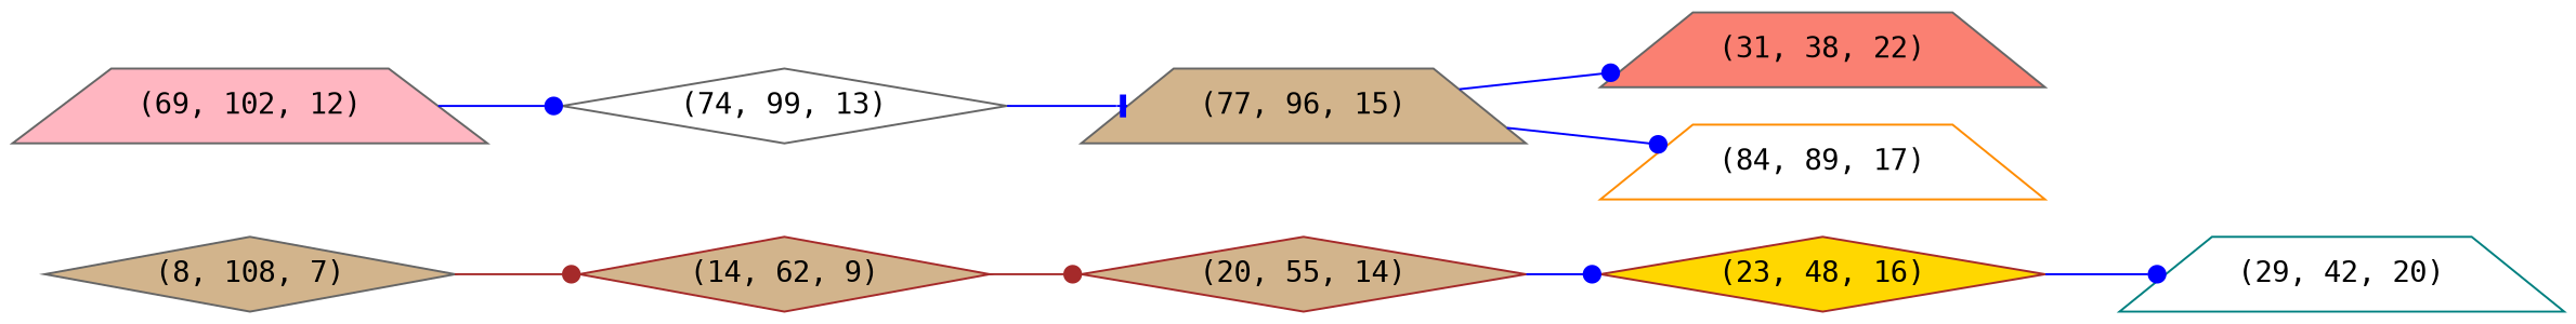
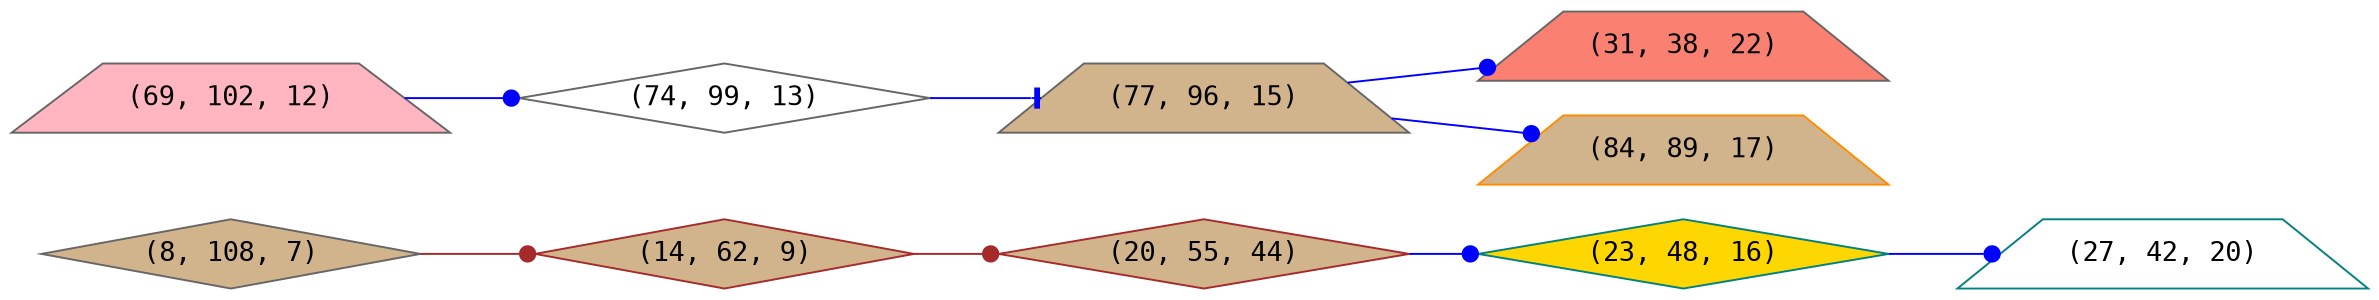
  digraph {
    fontname="DejaVu Sans Mono"
    rankdir=LR
    node [color=gray40 fillcolor=tan fontname="DejaVu Sans Mono" shape=diamond style=filled]
    edge [arrowhead=dot color=blue fontname="DejaVu Sans Mono"]
    "(14, 62, 9)" [color=brown]
    "(8, 108, 7)"
-   "(20, 55, 14)" [color=brown]
-   "(23, 48, 16)" [color=brown fillcolor=gold]
-   "(29, 42, 20)" [color=teal fillcolor=white shape=trapezium]
+   "(20, 55, 14)" [color=brown label="(20, 55, 44)"]
+   "(23, 48, 16)" [color=teal fillcolor=gold]
+   "(29, 42, 20)" [color=teal fillcolor=white shape=trapezium label="(27, 42, 20)"]
    "(31, 38, 22)" [fillcolor=salmon shape=trapezium]
    "(69, 102, 12)" [fillcolor=lightpink shape=trapezium]
    "(74, 99, 13)" [fillcolor=white]
    "(77, 96, 15)" [shape=trapezium]
-   "(84, 89, 17)" [color=darkorange fillcolor=white shape=trapezium]
+   "(84, 89, 17)" [color=darkorange shape=trapezium]
    "(14, 62, 9)" -> "(20, 55, 14)" [color=brown]
    "(8, 108, 7)" -> "(14, 62, 9)" [color=brown]
    "(20, 55, 14)" -> "(23, 48, 16)"
    "(23, 48, 16)" -> "(29, 42, 20)"
    "(69, 102, 12)" -> "(74, 99, 13)"
    "(74, 99, 13)" -> "(77, 96, 15)" [arrowhead=tee]
    "(77, 96, 15)" -> "(31, 38, 22)"
    "(77, 96, 15)" -> "(84, 89, 17)"
  }
